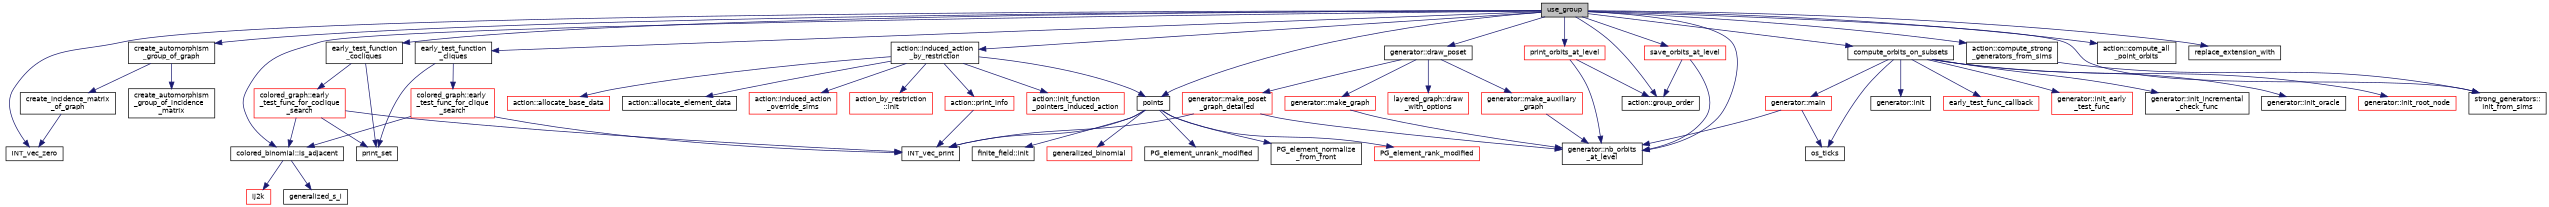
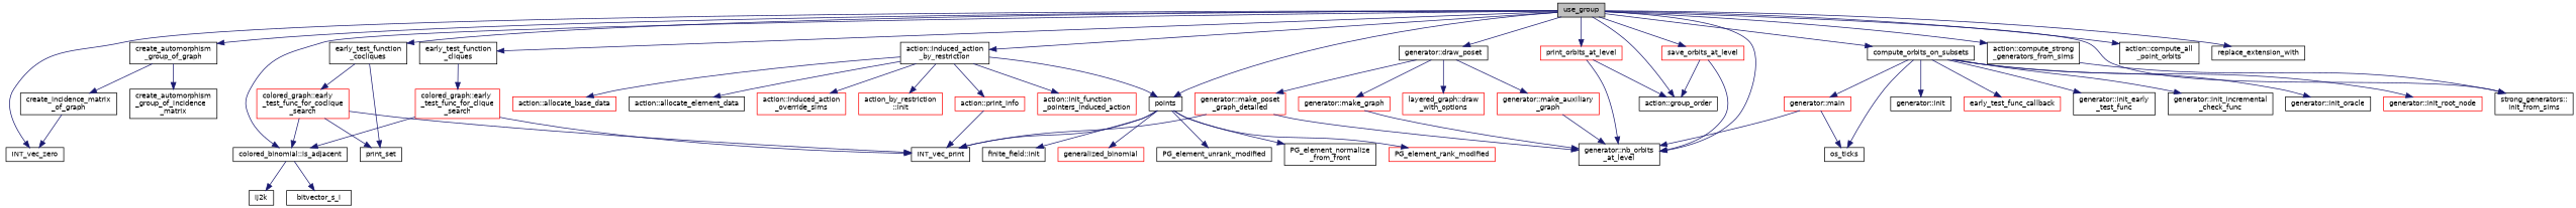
  digraph {
    rankdir=TB
    node [color=black fillcolor=white fontname=Helvetica fontsize=10 shape=record style=filled]
    edge [color=midnightblue fontname=Helvetica fontsize=10 labelfontname=Helvetica labelfontsize=10 style=solid]
    n1 [fillcolor=grey75 fontcolor=black height=0.2 label=use_group width=0.4]
    n2 [height=0.2 label=INT_vec_zero width=0.4]
    n3 [height=0.2 label="colored_binomial::is_adjacent" width=0.4]
    n4 [height=0.2 label="create_automorphism\l_group_of_graph" width=0.4]
    n5 [height=0.2 label="action::group_order" width=0.4]
    n6 [height=0.2 label=points width=0.4]
    n7 [height=0.2 label="action::induced_action\l_by_restriction" width=0.4]
    n8 [height=0.2 label="action::compute_strong\l_generators_from_sims" width=0.4]
    n9 [height=0.2 label="strong_generators::\linit_from_sims" width=0.4]
    n10 [height=0.2 label="action::compute_all\l_point_orbits" width=0.4]
    n11 [height=0.2 label=replace_extension_with width=0.4]
    n12 [height=0.2 label=compute_orbits_on_subsets width=0.4]
    n13 [height=0.2 label="generator::nb_orbits\l_at_level" width=0.4]
    n14 [height=0.2 label="early_test_function\l_cliques" width=0.4]
    n15 [height=0.2 label="early_test_function\l_cocliques" width=0.4]
    n16 [height=0.2 label="generator::draw_poset" width=0.4]
    n17 [color=red height=0.2 label=print_orbits_at_level width=0.4]
    n18 [color=red height=0.2 label=save_orbits_at_level width=0.4]
-   n19 [color=red height=0.2 label=ij2k width=0.4]
-   n20 [height=0.2 label=generalized_s_i width=0.4]
+   n19 [height=0.2 label=ij2k width=0.4]
+   n20 [height=0.2 label=bitvector_s_i width=0.4]
    n21 [height=0.2 label="create_incidence_matrix\l_of_graph" width=0.4]
    n22 [height=0.2 label="create_automorphism\l_group_of_incidence\l_matrix" width=0.4]
    n23 [height=0.2 label="finite_field::init" width=0.4]
    n24 [color=red height=0.2 label=generalized_binomial width=0.4]
    n25 [height=0.2 label=PG_element_unrank_modified width=0.4]
    n26 [height=0.2 label=INT_vec_print width=0.4]
    n27 [height=0.2 label="PG_element_normalize\l_from_front" width=0.4]
    n28 [color=red height=0.2 label=PG_element_rank_modified width=0.4]
    n29 [color=red height=0.2 label="action::print_info" width=0.4]
    n30 [color=red height=0.2 label="action_by_restriction\l::init" width=0.4]
    n31 [color=red height=0.2 label="action::init_function\l_pointers_induced_action" width=0.4]
    n32 [color=red height=0.2 label="action::allocate_base_data" width=0.4]
    n33 [height=0.2 label="action::allocate_element_data" width=0.4]
    n34 [color=red height=0.2 label="action::induced_action\l_override_sims" width=0.4]
    n35 [height=0.2 label=os_ticks width=0.4]
    n36 [height=0.2 label="generator::init" width=0.4]
    n37 [color=red height=0.2 label=early_test_func_callback width=0.4]
-   n38 [color=red height=0.2 label="generator::init_early\l_test_func" width=0.4]
+   n38 [height=0.2 label="generator::init_early\l_test_func" width=0.4]
    n39 [height=0.2 label="generator::init_incremental\l_check_func" width=0.4]
    n40 [height=0.2 label="generator::init_oracle" width=0.4]
    n41 [color=red height=0.2 label="generator::init_root_node" width=0.4]
    n42 [color=red height=0.2 label="generator::main" width=0.4]
    n43 [height=0.2 label=print_set width=0.4]
    n44 [color=red height=0.2 label="colored_graph::early\l_test_func_for_clique\l_search" width=0.4]
    n45 [color=red height=0.2 label="colored_graph::early\l_test_func_for_coclique\l_search" width=0.4]
    n46 [color=red height=0.2 label="generator::make_auxiliary\l_graph" width=0.4]
    n47 [color=red height=0.2 label="generator::make_graph" width=0.4]
    n48 [color=red height=0.2 label="generator::make_poset\l_graph_detailed" width=0.4]
    n49 [color=red height=0.2 label="layered_graph::draw\l_with_options" width=0.4]
    n1 -> n2
    n1 -> n3
    n1 -> n4
    n1 -> n5
    n1 -> n6
    n1 -> n7
    n1 -> n8
    n1 -> n9
    n1 -> n10
    n1 -> n11
    n1 -> n12
    n1 -> n13
    n1 -> n14
    n1 -> n15
    n1 -> n16
    n1 -> n17
    n1 -> n18
    n3 -> n19
    n3 -> n20
    n4 -> n21
    n4 -> n22
    n6 -> n23
    n6 -> n24
    n6 -> n25
    n6 -> n26
    n6 -> n27
    n6 -> n28
    n7 -> n6
    n7 -> n29
    n7 -> n30
    n7 -> n31
    n7 -> n32
    n7 -> n33
    n7 -> n34
    n8 -> n9
    n12 -> n35
    n12 -> n36
    n12 -> n37
    n12 -> n38
    n12 -> n39
    n12 -> n40
    n12 -> n41
    n12 -> n42
-   n14 -> n43
    n14 -> n44
    n15 -> n43
    n15 -> n45
    n16 -> n46
    n16 -> n47
    n16 -> n48
    n16 -> n49
    n17 -> n5
    n17 -> n13
    n18 -> n5
    n18 -> n13
    n21 -> n2
    n29 -> n26
    n42 -> n13
    n42 -> n35
    n44 -> n3
    n44 -> n26
    n45 -> n3
    n45 -> n26
    n45 -> n43
    n46 -> n13
    n47 -> n13
    n48 -> n13
    n48 -> n26
  }
